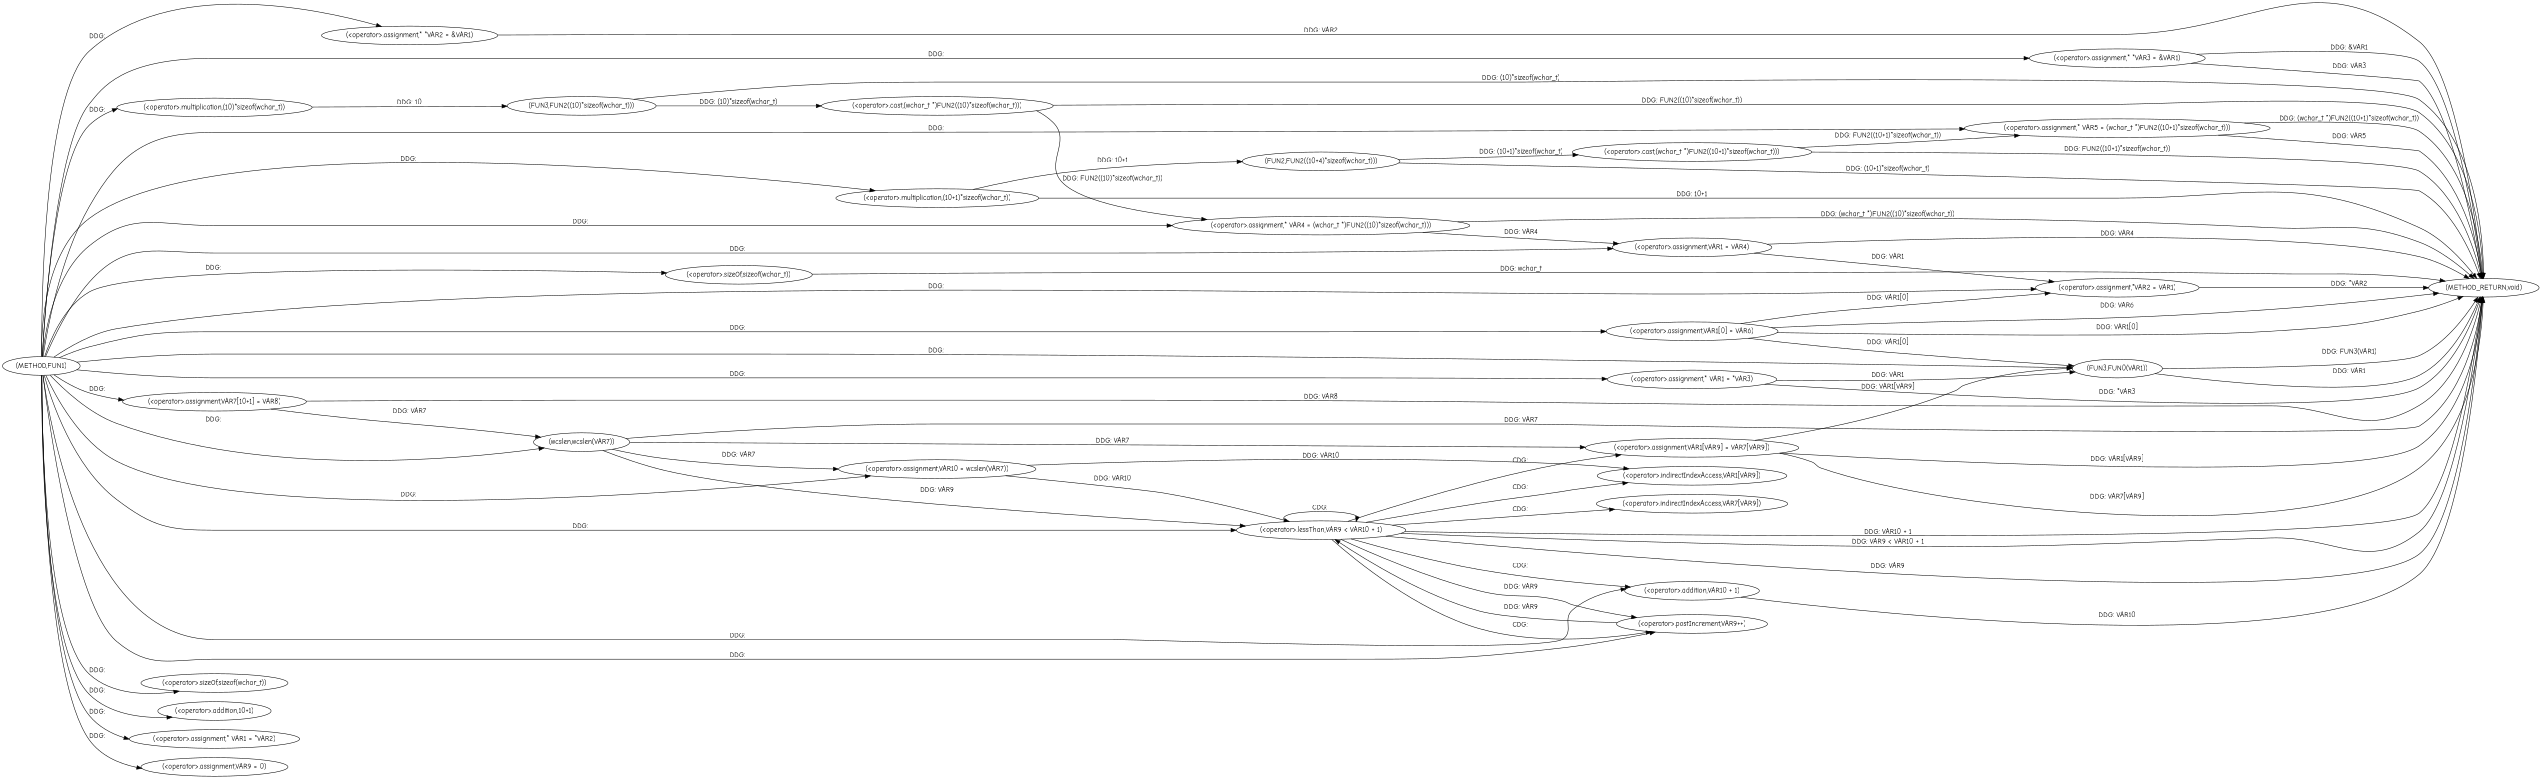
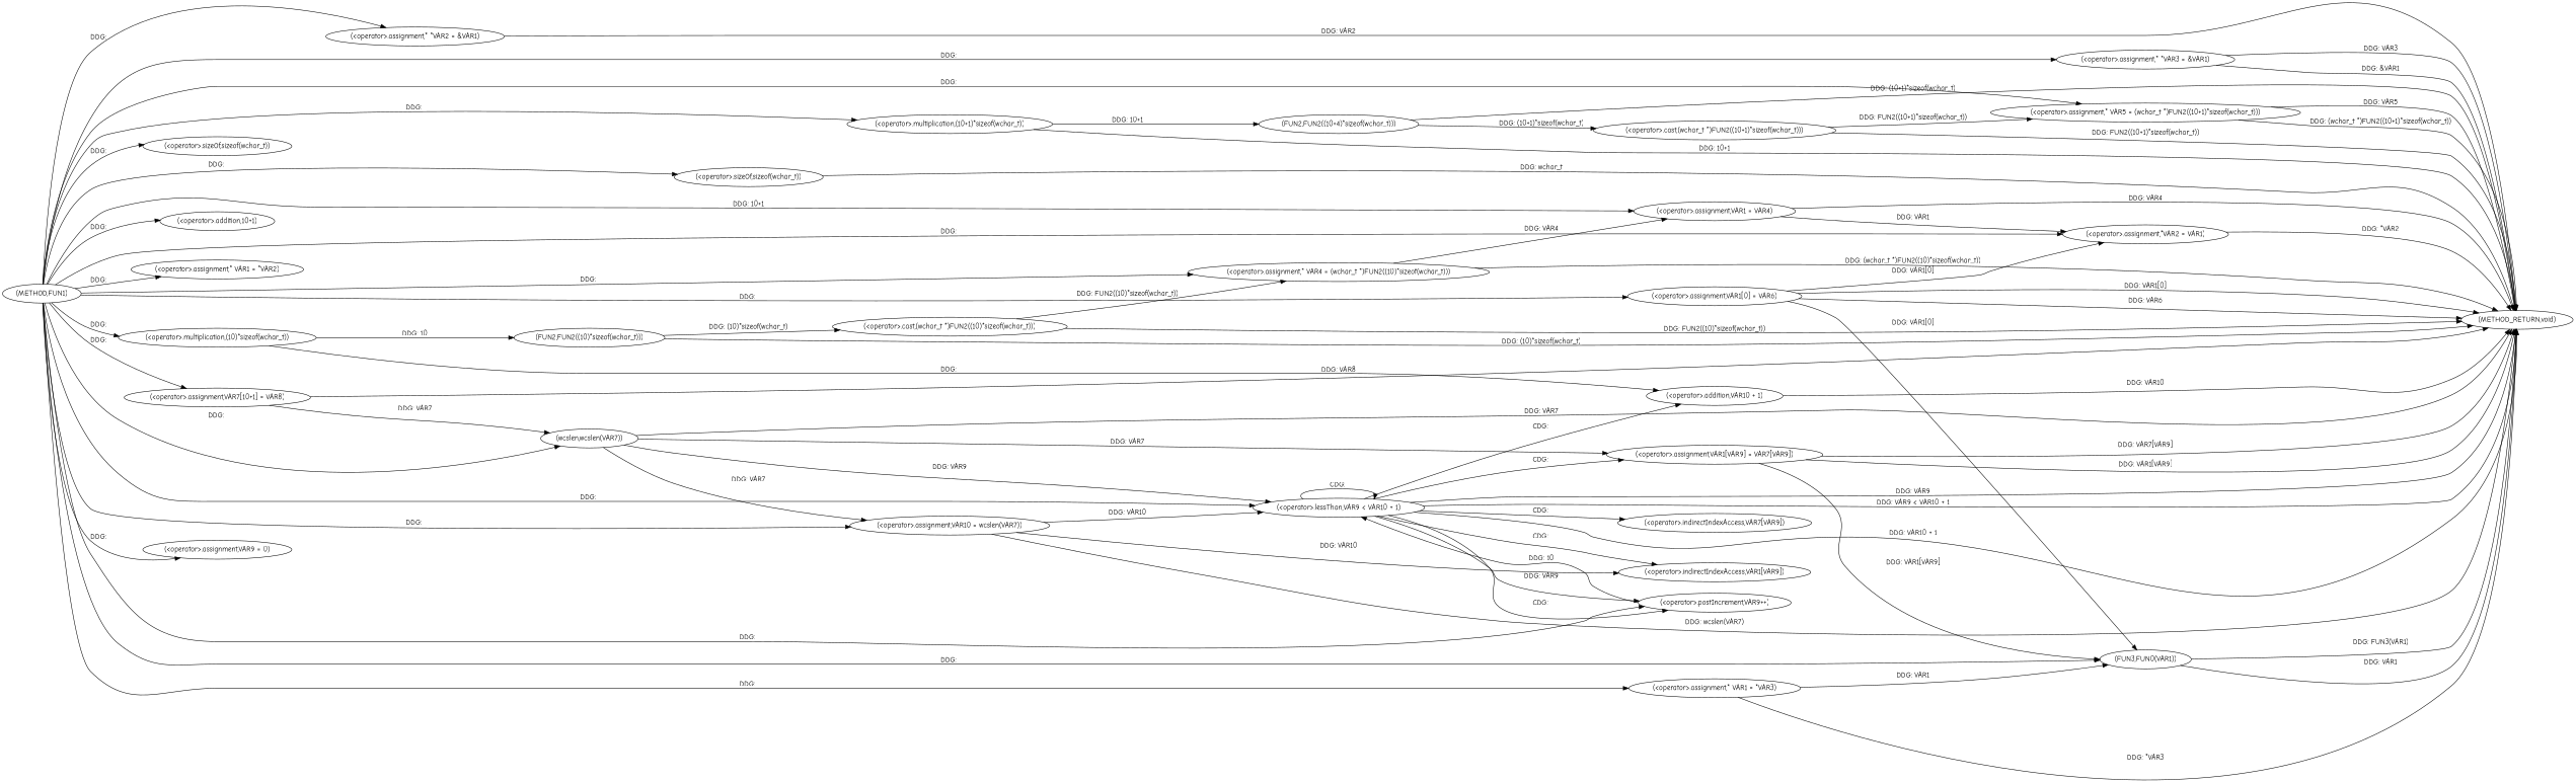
  digraph {
    fontname="Comic Neue"
    rankdir=LR
    node [fontname="Comic Neue"]
    edge [fontname="Comic Neue"]
    n1 [label="(METHOD,FUN1)"]
    n2 [label="(<operator>.assignment,* *VAR2 = &VAR1)"]
    n3 [label="(<operator>.assignment,* *VAR3 = &VAR1)"]
    n4 [label="(<operator>.assignment,* VAR4 = (wchar_t *)FUN2((10)*sizeof(wchar_t)))"]
    n5 [label="(<operator>.multiplication,(10)*sizeof(wchar_t))"]
    n6 [label="(<operator>.sizeOf,sizeof(wchar_t))"]
    n7 [label="(<operator>.assignment,* VAR5 = (wchar_t *)FUN2((10+1)*sizeof(wchar_t)))"]
    n8 [label="(<operator>.multiplication,(10+1)*sizeof(wchar_t))"]
    n9 [label="(<operator>.addition,10+1)"]
    n10 [label="(<operator>.sizeOf,sizeof(wchar_t))"]
    n11 [label="(<operator>.assignment,* VAR1 = *VAR2)"]
    n12 [label="(<operator>.assignment,VAR1 = VAR4)"]
    n13 [label="(<operator>.assignment,VAR1[0] = VAR6)"]
    n14 [label="(<operator>.assignment,*VAR2 = VAR1)"]
    n15 [label="(<operator>.assignment,* VAR1 = *VAR3)"]
    n16 [label="(<operator>.assignment,VAR7[10+1] = VAR8)"]
    n17 [label="(<operator>.assignment,VAR10 = wcslen(VAR7))"]
    n18 [label="(wcslen,wcslen(VAR7))"]
    n19 [label="(<operator>.assignment,VAR9 = 0)"]
    n20 [label="(<operator>.lessThan,VAR9 < VAR10 + 1)"]
    n21 [label="(<operator>.addition,VAR10 + 1)"]
    n22 [label="(<operator>.postIncrement,VAR9++)"]
    n23 [label="(FUN3,FUN0(VAR1))"]
    n24 [label="(METHOD_RETURN,void)"]
-   n25 [label="(FUN3,FUN2((10)*sizeof(wchar_t)))"]
+   n25 [label="(FUN2,FUN2((10)*sizeof(wchar_t)))"]
    n26 [label="(FUN2,FUN2((10+4)*sizeof(wchar_t)))"]
    n27 [label="(<operator>.indirectIndexAccess,VAR1[VAR9])"]
    n28 [label="(<operator>.assignment,VAR1[VAR9] = VAR7[VAR9])"]
    n29 [label="(<operator>.indirectIndexAccess,VAR7[VAR9])"]
    n30 [label="(<operator>.cast,(wchar_t *)FUN2((10)*sizeof(wchar_t)))"]
    n31 [label="(<operator>.cast,(wchar_t *)FUN2((10+1)*sizeof(wchar_t)))"]
    n1 -> n2 [label="DDG: "]
    n1 -> n3 [label="DDG: "]
    n1 -> n4 [label="DDG: "]
    n1 -> n5 [label="DDG: "]
    n1 -> n6 [label="DDG: "]
    n1 -> n7 [label="DDG: "]
    n1 -> n8 [label="DDG: "]
    n1 -> n9 [label="DDG: "]
    n1 -> n10 [label="DDG: "]
    n1 -> n11 [label="DDG: "]
-   n1 -> n12 [label="DDG: "]
+   n1 -> n12 [label="DDG: 10+1"]
    n1 -> n13 [label="DDG: "]
    n1 -> n14 [label="DDG: "]
    n1 -> n15 [label="DDG: "]
    n1 -> n16 [label="DDG: "]
    n1 -> n17 [label="DDG: "]
    n1 -> n18 [label="DDG: "]
    n1 -> n19 [label="DDG: "]
    n1 -> n20 [label="DDG: "]
-   n1 -> n21 [label="DDG: "]
+   n5 -> n21 [label="DDG: "]
    n1 -> n22 [label="DDG: "]
    n1 -> n23 [label="DDG: "]
    n2 -> n24 [label="DDG: VAR2"]
    n3 -> n24 [label="DDG: VAR3"]
    n3 -> n24 [label="DDG: &VAR1"]
    n4 -> n12 [label="DDG: VAR4"]
    n4 -> n24 [label="DDG: (wchar_t *)FUN2((10)*sizeof(wchar_t))"]
    n5 -> n25 [label="DDG: 10"]
    n7 -> n24 [label="DDG: VAR5"]
    n7 -> n24 [label="DDG: (wchar_t *)FUN2((10+1)*sizeof(wchar_t))"]
    n8 -> n24 [label="DDG: 10+1"]
    n8 -> n26 [label="DDG: 10+1"]
    n10 -> n24 [label="DDG: wchar_t"]
    n12 -> n14 [label="DDG: VAR1"]
    n12 -> n24 [label="DDG: VAR4"]
    n13 -> n14 [label="DDG: VAR1[0]"]
    n13 -> n23 [label="DDG: VAR1[0]"]
    n13 -> n24 [label="DDG: VAR6"]
    n13 -> n24 [label="DDG: VAR1[0]"]
    n14 -> n24 [label="DDG: *VAR2"]
    n15 -> n23 [label="DDG: VAR1"]
    n15 -> n24 [label="DDG: *VAR3"]
    n16 -> n18 [label="DDG: VAR7"]
    n16 -> n24 [label="DDG: VAR8"]
    n17 -> n20 [label="DDG: VAR10"]
+   n17 -> n24 [label="DDG: wcslen(VAR7)"]
    n17 -> n27 [label="DDG: VAR10"]
    n18 -> n17 [label="DDG: VAR7"]
    n18 -> n20 [label="DDG: VAR9"]
    n18 -> n24 [label="DDG: VAR7"]
    n18 -> n28 [label="DDG: VAR7"]
    n20 -> n20 [label="CDG: "]
    n20 -> n21 [label="CDG: "]
    n20 -> n22 [label="DDG: VAR9"]
    n20 -> n22 [label="CDG: "]
    n20 -> n24 [label="DDG: VAR10 + 1"]
    n20 -> n24 [label="DDG: VAR9 < VAR10 + 1"]
    n20 -> n24 [label="DDG: VAR9"]
    n20 -> n27 [label="CDG: "]
    n20 -> n28 [label="CDG: "]
    n20 -> n29 [label="CDG: "]
    n21 -> n24 [label="DDG: VAR10"]
-   n22 -> n20 [label="DDG: VAR9"]
+   n22 -> n20 [label="DDG: 10"]
    n23 -> n24 [label="DDG: VAR1"]
    n23 -> n24 [label="DDG: FUN3(VAR1)"]
    n25 -> n24 [label="DDG: (10)*sizeof(wchar_t)"]
    n25 -> n30 [label="DDG: (10)*sizeof(wchar_t)"]
    n26 -> n24 [label="DDG: (10+1)*sizeof(wchar_t)"]
    n26 -> n31 [label="DDG: (10+1)*sizeof(wchar_t)"]
    n28 -> n23 [label="DDG: VAR1[VAR9]"]
    n28 -> n24 [label="DDG: VAR7[VAR9]"]
    n28 -> n24 [label="DDG: VAR1[VAR9]"]
    n30 -> n4 [label="DDG: FUN2((10)*sizeof(wchar_t))"]
    n30 -> n24 [label="DDG: FUN2((10)*sizeof(wchar_t))"]
    n31 -> n7 [label="DDG: FUN2((10+1)*sizeof(wchar_t))"]
    n31 -> n24 [label="DDG: FUN2((10+1)*sizeof(wchar_t))"]
  }
